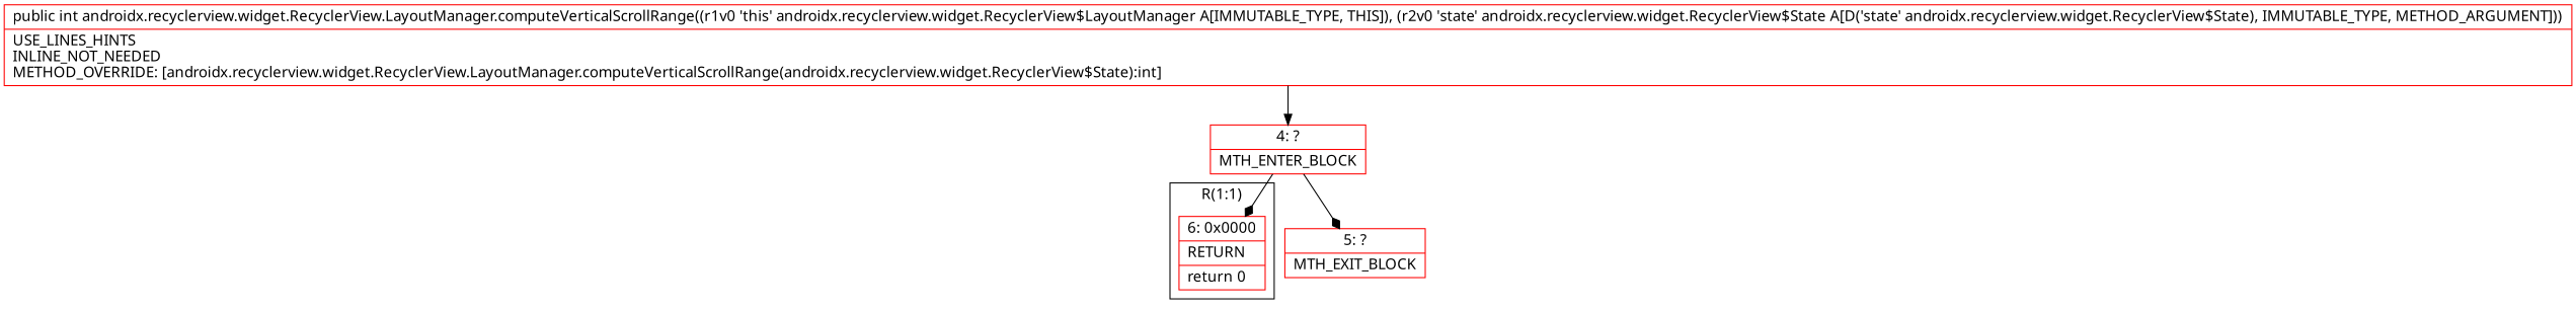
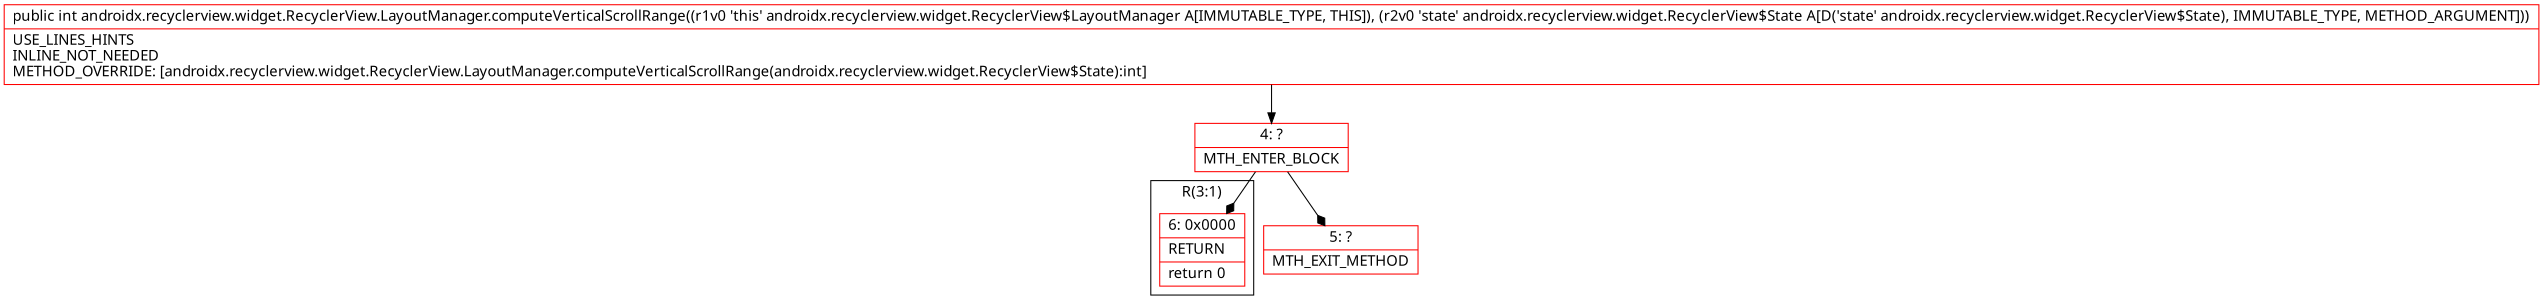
  digraph {
    fontname="Noto Sans"
    node [color=red fontname="Noto Sans" shape=record]
    edge [arrowhead=diamond fontname="Noto Sans"]
    n1 [label="{6\:\ 0x0000|RETURN\l|return 0\l}"]
-   n2 [label="{5\:\ ?|MTH_EXIT_BLOCK\l}"]
+   n2 [label="{5\:\ ?|MTH_EXIT_METHOD\l}"]
    n3 [label="{4\:\ ?|MTH_ENTER_BLOCK\l}"]
    n4 [label="{public int androidx.recyclerview.widget.RecyclerView.LayoutManager.computeVerticalScrollRange((r1v0 'this' androidx.recyclerview.widget.RecyclerView$LayoutManager A[IMMUTABLE_TYPE, THIS]), (r2v0 'state' androidx.recyclerview.widget.RecyclerView$State A[D('state' androidx.recyclerview.widget.RecyclerView$State), IMMUTABLE_TYPE, METHOD_ARGUMENT]))  | USE_LINES_HINTS\lINLINE_NOT_NEEDED\lMETHOD_OVERRIDE: [androidx.recyclerview.widget.RecyclerView.LayoutManager.computeVerticalScrollRange(androidx.recyclerview.widget.RecyclerView$State):int]\l}"]
    subgraph cluster_1 {
-     label="R(1:1)"
+     label="R(3:1)"
      n1
    }
    n3 -> n1
    n3 -> n2
    n4 -> n3 [arrowhead=normal]
  }
